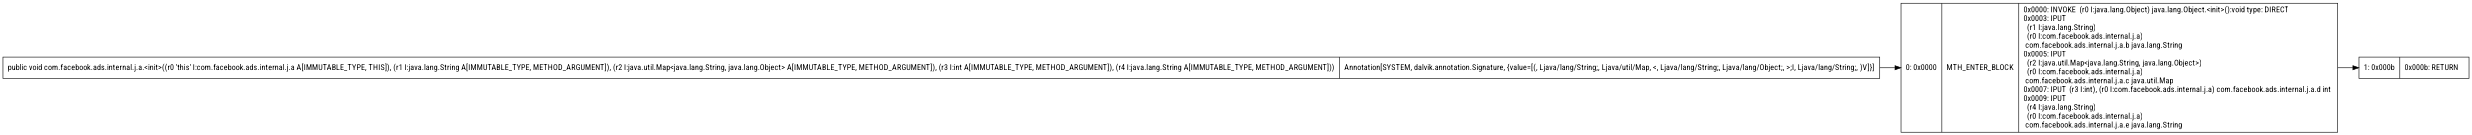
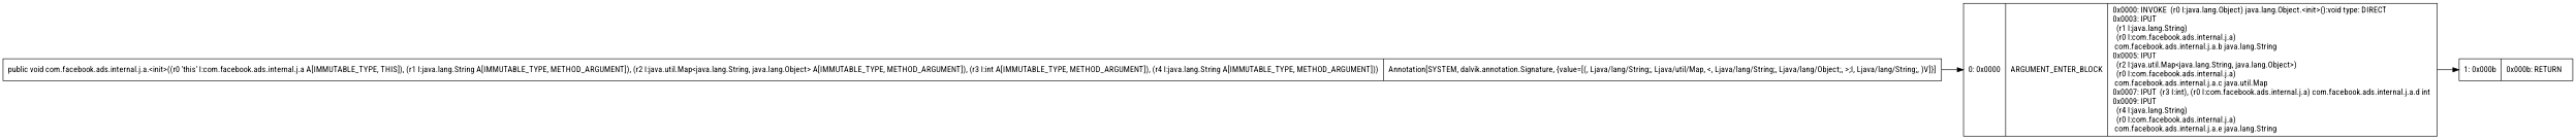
  digraph {
    rankdir=LR
    fontname="Roboto Condensed"
    node [shape=record fontname="Roboto Condensed"]
    edge [fontname="Roboto Condensed"]
-   n1 [label="{0\:\ 0x0000|MTH_ENTER_BLOCK\l|0x0000: INVOKE  (r0 I:java.lang.Object) java.lang.Object.\<init\>():void type: DIRECT \l0x0003: IPUT  \l  (r1 I:java.lang.String)\l  (r0 I:com.facebook.ads.internal.j.a)\l com.facebook.ads.internal.j.a.b java.lang.String \l0x0005: IPUT  \l  (r2 I:java.util.Map\<java.lang.String, java.lang.Object\>)\l  (r0 I:com.facebook.ads.internal.j.a)\l com.facebook.ads.internal.j.a.c java.util.Map \l0x0007: IPUT  (r3 I:int), (r0 I:com.facebook.ads.internal.j.a) com.facebook.ads.internal.j.a.d int \l0x0009: IPUT  \l  (r4 I:java.lang.String)\l  (r0 I:com.facebook.ads.internal.j.a)\l com.facebook.ads.internal.j.a.e java.lang.String \l}"]
+   n1 [label="{0\:\ 0x0000|ARGUMENT_ENTER_BLOCK\l|0x0000: INVOKE  (r0 I:java.lang.Object) java.lang.Object.\<init\>():void type: DIRECT \l0x0003: IPUT  \l  (r1 I:java.lang.String)\l  (r0 I:com.facebook.ads.internal.j.a)\l com.facebook.ads.internal.j.a.b java.lang.String \l0x0005: IPUT  \l  (r2 I:java.util.Map\<java.lang.String, java.lang.Object\>)\l  (r0 I:com.facebook.ads.internal.j.a)\l com.facebook.ads.internal.j.a.c java.util.Map \l0x0007: IPUT  (r3 I:int), (r0 I:com.facebook.ads.internal.j.a) com.facebook.ads.internal.j.a.d int \l0x0009: IPUT  \l  (r4 I:java.lang.String)\l  (r0 I:com.facebook.ads.internal.j.a)\l com.facebook.ads.internal.j.a.e java.lang.String \l}"]
    n2 [label="{1\:\ 0x000b|0x000b: RETURN   \l}"]
    n3 [label="{public void com.facebook.ads.internal.j.a.\<init\>((r0 'this' I:com.facebook.ads.internal.j.a A[IMMUTABLE_TYPE, THIS]), (r1 I:java.lang.String A[IMMUTABLE_TYPE, METHOD_ARGUMENT]), (r2 I:java.util.Map\<java.lang.String, java.lang.Object\> A[IMMUTABLE_TYPE, METHOD_ARGUMENT]), (r3 I:int A[IMMUTABLE_TYPE, METHOD_ARGUMENT]), (r4 I:java.lang.String A[IMMUTABLE_TYPE, METHOD_ARGUMENT]))  | Annotation[SYSTEM, dalvik.annotation.Signature, \{value=[(, Ljava\/lang\/String;, Ljava\/util\/Map, \<, Ljava\/lang\/String;, Ljava\/lang\/Object;, \>;I, Ljava\/lang\/String;, )V]\}]\l}"]
    n1 -> n2
    n3 -> n1
  }
